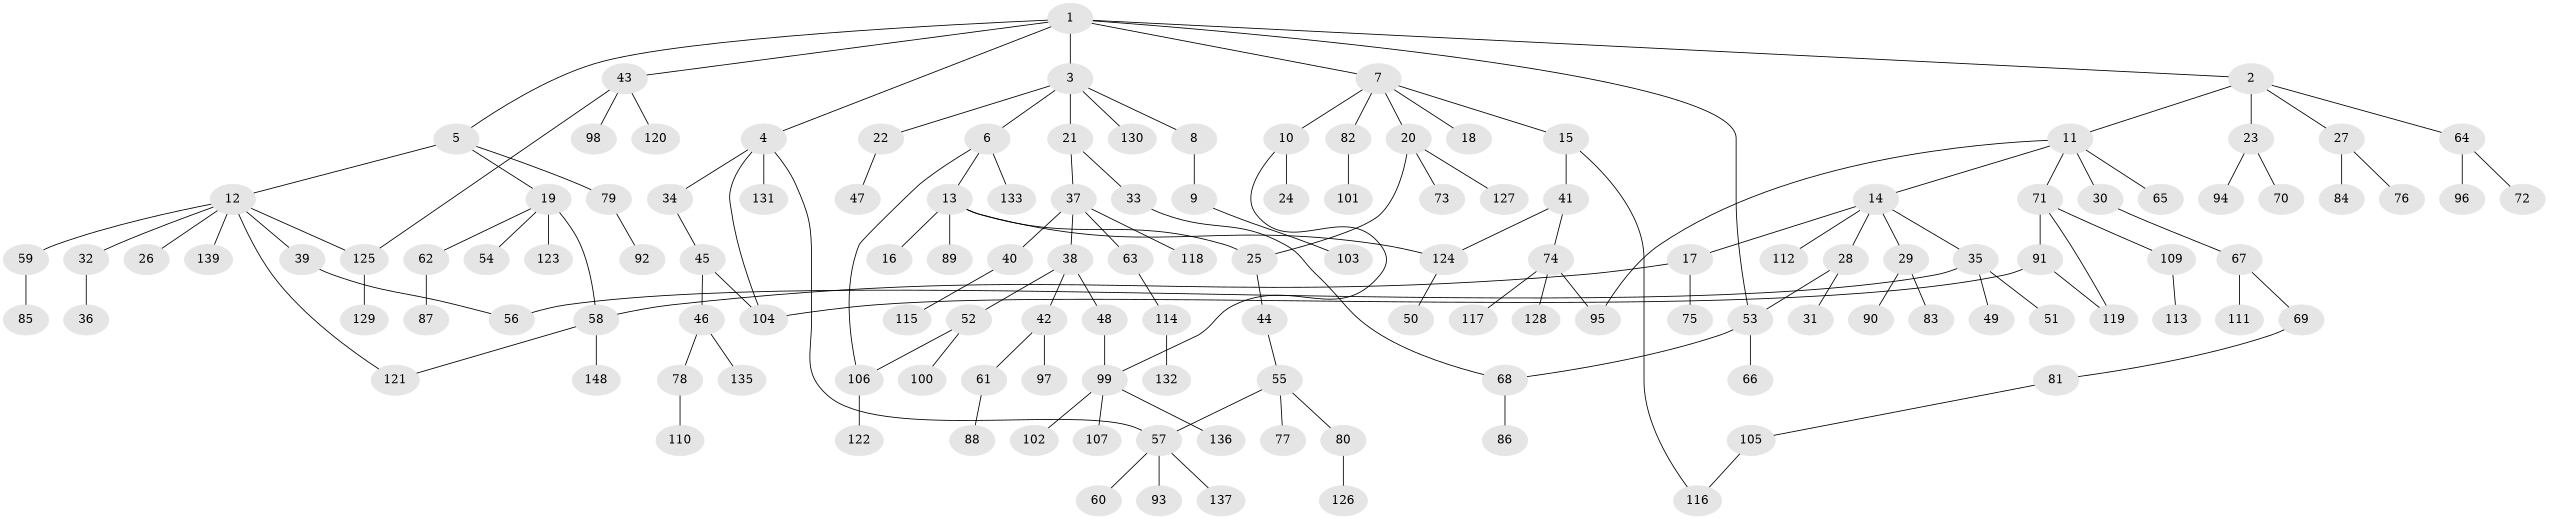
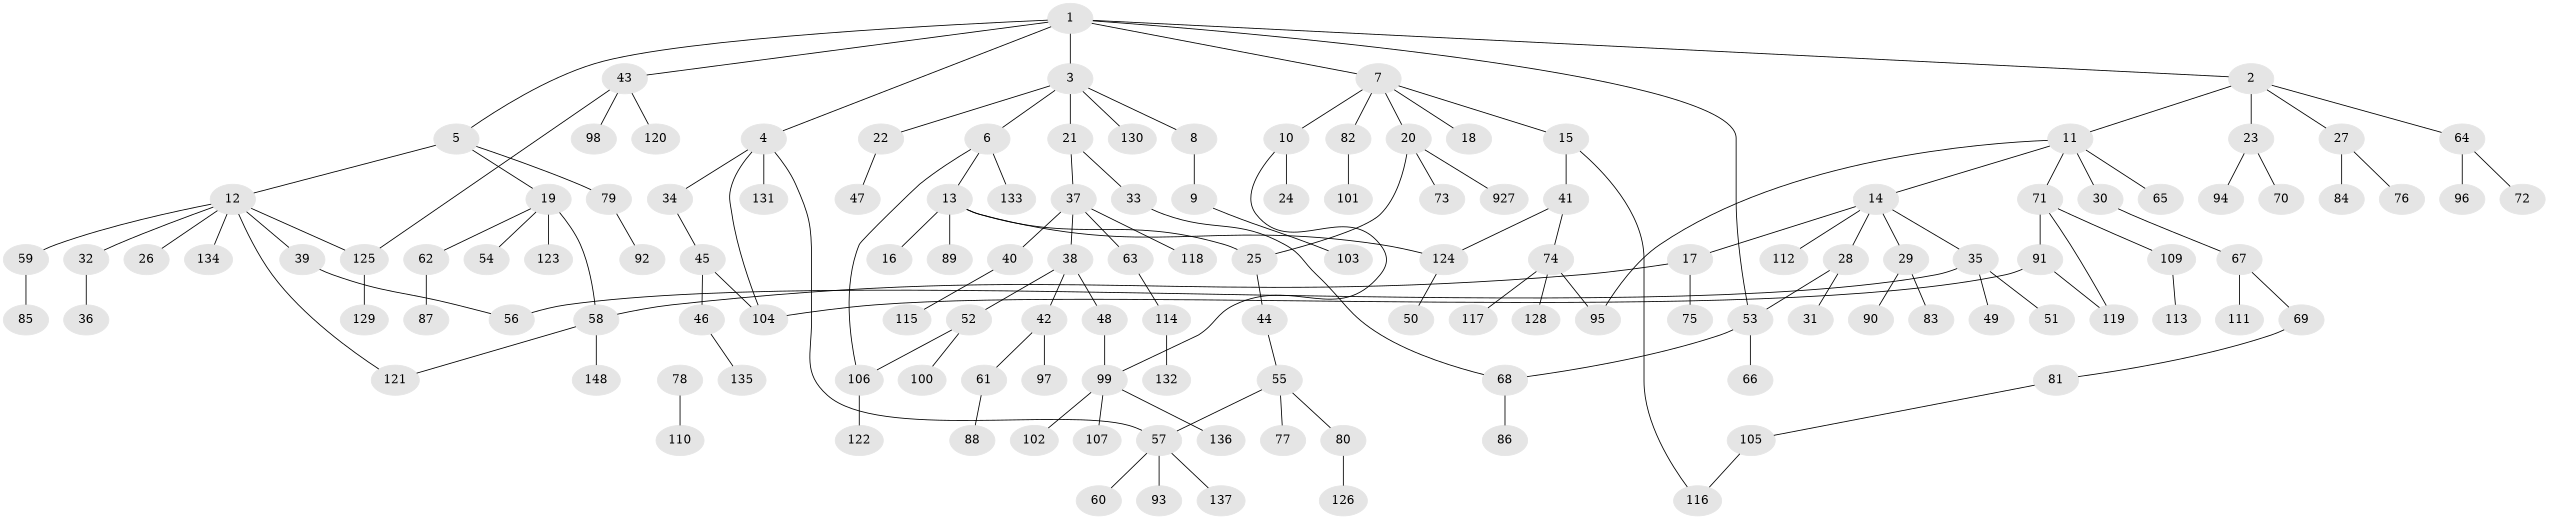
  graph {
    node [color=gray90 style=filled]
    1
    2
    3
    4
    5
    7
    43
    53
    11
    23
    27
    64
    6
    8
    21
    22
    130
    34
    57
    104
    131
    12
    19
    79
    10
    15
    18
    20
    82
    125
    98
    120
    68
    66
    14
    30
    65
    71
    95
    70
    94
    76
    84
    72
    96
    13
    106
    133
    9
    33
    37
    47
    45
    60
    93
    137
    26
    32
    39
    59
    121
-   134 [label=139]
+   134
    58
    54
    62
    123
    92
    16
    25
    89
    124
    122
    24
    99
    41
    116
-   127
+   127 [label=927]
    73
    101
    103
    102
    107
    136
    17
    28
    29
    35
    112
    67
    91
    109
    119
    36
    56
    85
    129
    44
    50
    75
    31
    83
    90
    49
    51
    74
    n106 [label=148]
    87
    38
    40
    63
    118
    55
    69
    111
    86
    46
    42
    48
    52
    115
    114
    61
    97
    100
    117
    128
    88
    77
    80
    78
    135
    110
    126
    132
    81
    105
    113
    1 -- 2
    1 -- 3
    1 -- 4
    1 -- 5
    1 -- 7
    1 -- 43
    1 -- 53
    2 -- 11
    2 -- 23
    2 -- 27
    2 -- 64
    3 -- 6
    3 -- 8
    3 -- 21
    3 -- 22
    3 -- 130
    4 -- 34
    4 -- 57
    4 -- 104
    4 -- 131
    5 -- 12
    5 -- 19
    5 -- 79
    7 -- 10
    7 -- 15
    7 -- 18
    7 -- 20
    7 -- 82
    43 -- 125
    43 -- 98
    43 -- 120
    53 -- 68
    53 -- 66
    11 -- 14
    11 -- 30
    11 -- 65
    11 -- 71
    11 -- 95
    23 -- 70
    23 -- 94
    27 -- 76
    27 -- 84
    64 -- 72
    64 -- 96
    6 -- 13
    6 -- 106
    6 -- 133
    8 -- 9
    21 -- 33
    21 -- 37
    22 -- 47
    34 -- 45
    57 -- 60
    57 -- 93
    57 -- 137
    12 -- 125
    12 -- 26
    12 -- 32
    12 -- 39
    12 -- 59
    12 -- 121
    12 -- 134
    19 -- 58
    19 -- 54
    19 -- 62
    19 -- 123
    79 -- 92
    10 -- 24
    10 -- 99
    15 -- 41
    15 -- 116
    20 -- 25
    20 -- 127
    20 -- 73
    82 -- 101
    125 -- 129
    68 -- 86
    14 -- 17
    14 -- 28
    14 -- 29
    14 -- 35
    14 -- 112
    30 -- 67
    71 -- 91
    71 -- 109
    71 -- 119
    13 -- 16
    13 -- 25
    13 -- 89
    13 -- 124
    106 -- 122
    9 -- 103
    33 -- 68
    37 -- 38
    37 -- 40
    37 -- 63
    37 -- 118
    45 -- 104
    45 -- 46
    32 -- 36
    39 -- 56
    59 -- 85
    58 -- 121
    58 -- n106
    62 -- 87
    25 -- 44
    124 -- 50
    99 -- 102
    99 -- 107
    99 -- 136
    41 -- 124
    41 -- 74
    17 -- 58
    17 -- 75
    28 -- 53
    28 -- 31
    29 -- 83
    29 -- 90
    35 -- 56
    35 -- 49
    35 -- 51
    67 -- 69
    67 -- 111
    91 -- 104
    91 -- 119
    109 -- 113
    44 -- 55
    74 -- 95
    74 -- 117
    74 -- 128
    38 -- 42
    38 -- 48
    38 -- 52
    40 -- 115
    63 -- 114
    55 -- 57
    55 -- 77
    55 -- 80
    69 -- 81
-   46 -- 78
    46 -- 135
    42 -- 61
    42 -- 97
    48 -- 99
    52 -- 106
    52 -- 100
    114 -- 132
    61 -- 88
    80 -- 126
    78 -- 110
    81 -- 105
    105 -- 116
  }
